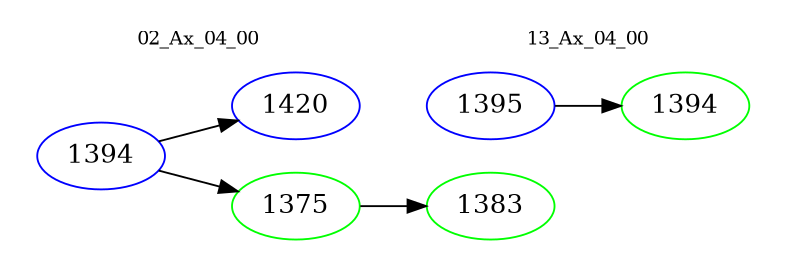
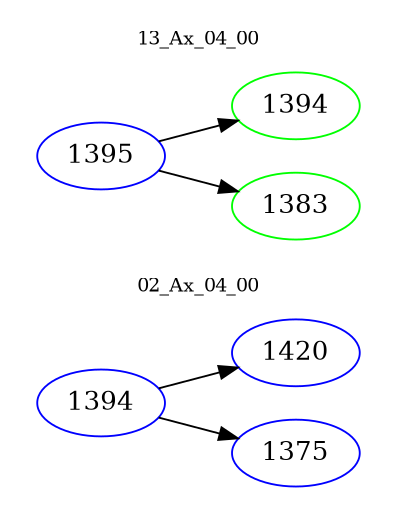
  digraph {
    rankdir=LR
    node [color=blue]
    edge [color=black]
    n1 [label=1394]
-   n2 [color=green label=1375]
+   n2 [label=1375]
    n3 [label=1420]
    n4 [label=1395]
    n5 [color=green label=1383]
    n6 [color=green label=1394]
    subgraph cluster_1 {
      color=white
      fontsize=10
      label="02_Ax_04_00"
      n1
      n2
      n3
    }
    subgraph cluster_2 {
      color=white
      fontsize=10
      label="13_Ax_04_00"
      n4
      n5
      n6
    }
    n1 -> n2
    n1 -> n3
-   n2 -> n5
+   n4 -> n5
    n4 -> n6
  }
